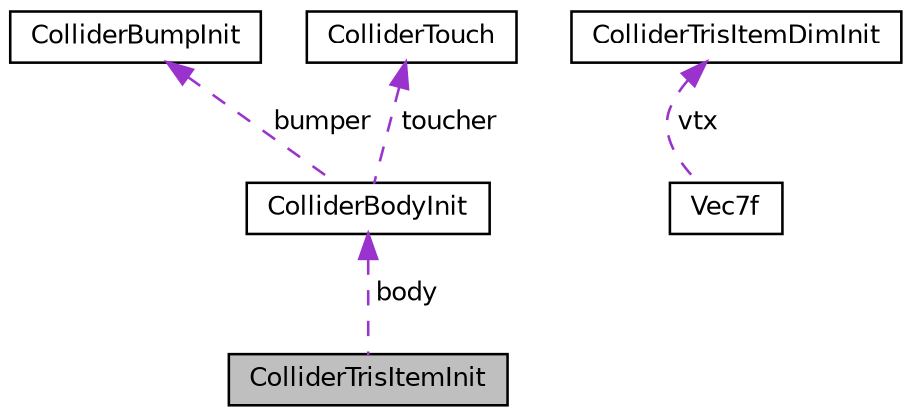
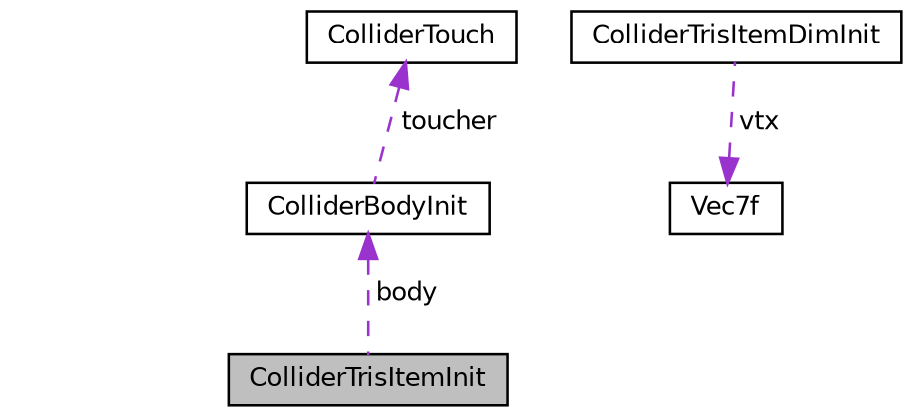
  digraph {
    node [color=black fillcolor=white fontname=Helvetica fontsize=10 shape=record style=filled]
    edge [color=darkorchid3 dir=back fontname=Helvetica fontsize=10 labelfontname=Helvetica labelfontsize=10 style=dashed]
    n1 [fillcolor=grey75 fontcolor=black height=0.2 label=ColliderTrisItemInit width=0.4]
    n2 [height=0.2 label=ColliderBodyInit width=0.4]
-   n3 [height=0.2 label=ColliderBumpInit width=0.4]
    n4 [height=0.2 label=ColliderTouch width=0.4]
    n5 [height=0.2 label=ColliderTrisItemDimInit width=0.4]
    n6 [height=0.2 label=Vec7f width=0.4]
    n2 -> n1 [label=" body"]
-   n3 -> n2 [label=" bumper"]
    n4 -> n2 [label=" toucher"]
-   n5 -> n6 [label=" vtx"]
+   n6 -> n5 [label=" vtx"]
  }
